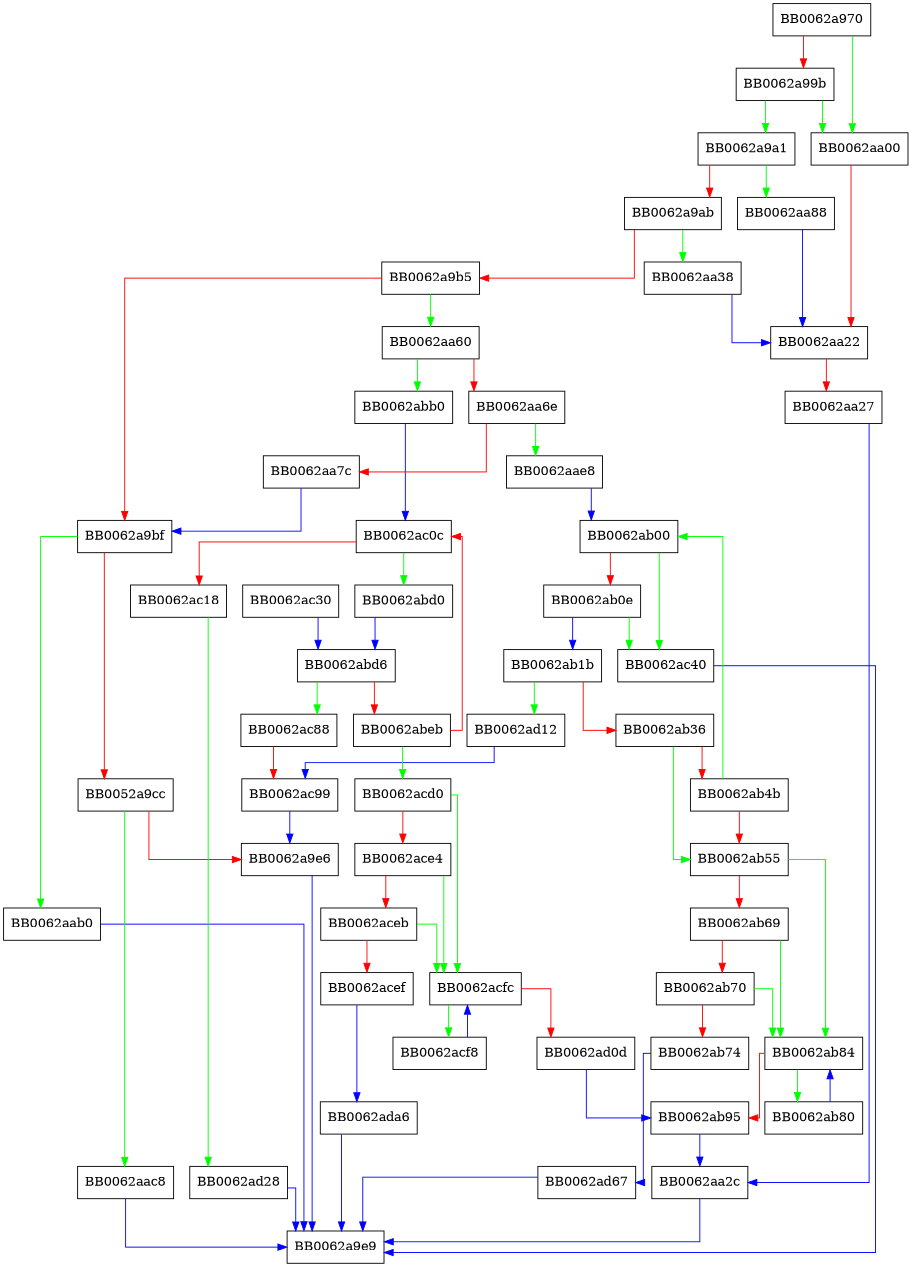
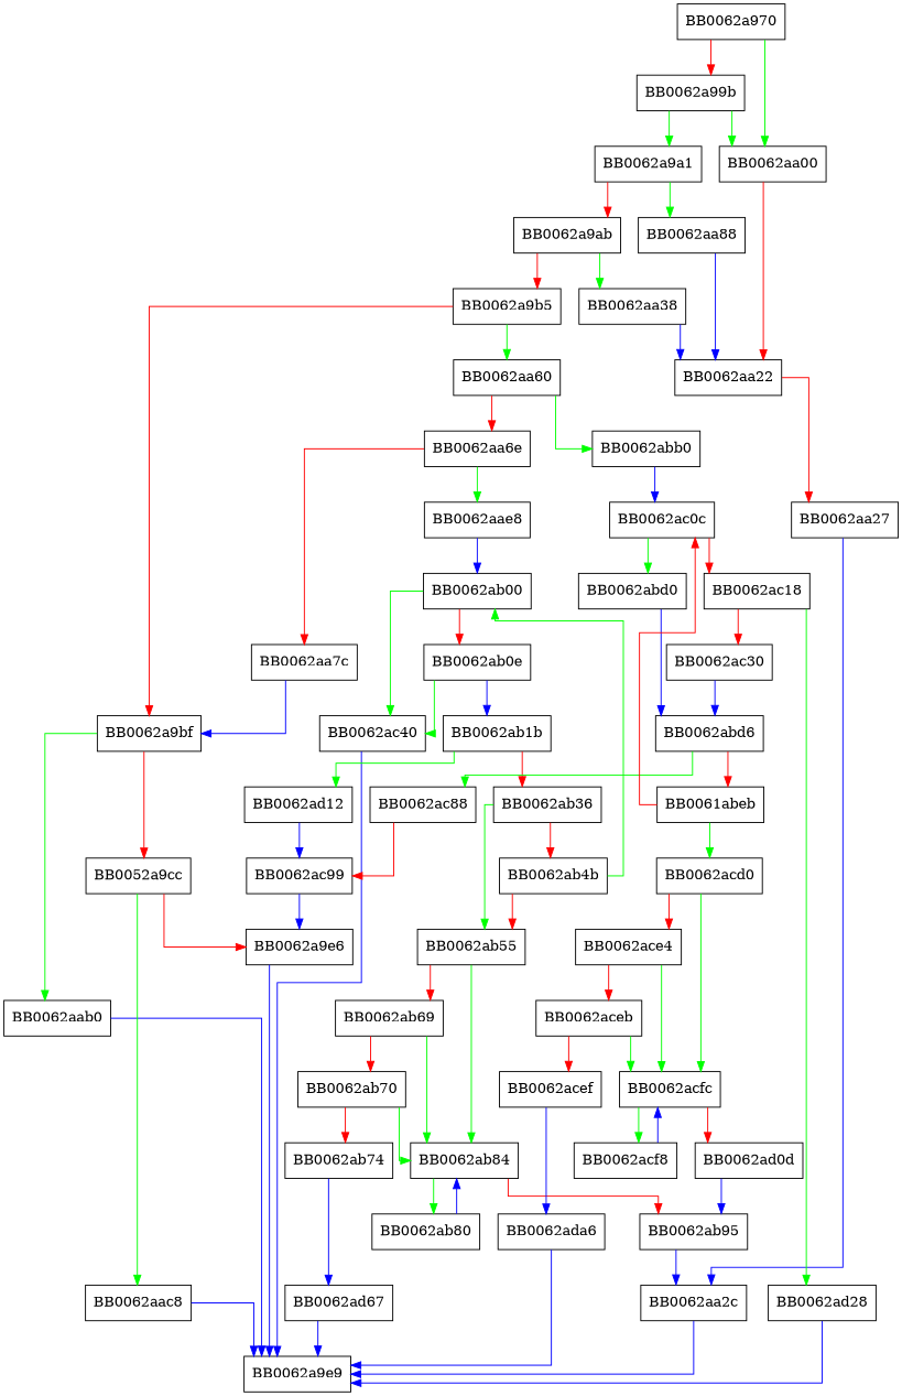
  digraph {
    splines=ortho
    node [shape=box]
    edge [color=green]
    BB0062a970
    BB0062aa00
    BB0062a99b
    BB0062aa22
    BB0062a9a1
    BB0062aa27
    BB0062aa88
    BB0062a9ab
    BB0062aa38
    BB0062a9b5
    BB0062aa60
    BB0062a9bf
    BB0062abb0
    BB0062aa6e
    BB0062aab0
    n16 [label=BB0052a9cc]
    BB0062ac0c
    BB0062aae8
    BB0062aa7c
    BB0062a9e9
    BB0062aac8
    BB0062a9e6
    BB0062aa2c
    BB0062abd0
    BB0062ac18
    BB0062ab00
    BB0062ac40
    BB0062ab0e
    BB0062ab1b
    BB0062ad12
    BB0062ab36
    BB0062ac99
    BB0062ab55
    BB0062ab4b
    BB0062ab84
    BB0062ab69
    BB0062ab80
    BB0062ab95
    BB0062ab70
    BB0062ab74
    BB0062ad67
    BB0062abd6
    BB0062ad28
    BB0062ac30
    BB0062ac88
-   BB0062abeb
+   BB0062abeb [label=BB0061abeb]
    BB0062acd0
    BB0062acfc
    BB0062ace4
    BB0062acf8
    BB0062ad0d
    BB0062aceb
    BB0062acef
    BB0062ada6
    BB0062a970 -> BB0062aa00
    BB0062a970 -> BB0062a99b [color=red]
    BB0062aa00 -> BB0062aa22 [color=red]
    BB0062a99b -> BB0062aa00
    BB0062a99b -> BB0062a9a1
    BB0062aa22 -> BB0062aa27 [color=red]
    BB0062a9a1 -> BB0062aa88
    BB0062a9a1 -> BB0062a9ab [color=red]
    BB0062aa27 -> BB0062aa2c [color=blue]
    BB0062aa88 -> BB0062aa22 [color=blue]
    BB0062a9ab -> BB0062aa38
    BB0062a9ab -> BB0062a9b5 [color=red]
    BB0062aa38 -> BB0062aa22 [color=blue]
    BB0062a9b5 -> BB0062aa60
    BB0062a9b5 -> BB0062a9bf [color=red]
    BB0062aa60 -> BB0062abb0
    BB0062aa60 -> BB0062aa6e [color=red]
    BB0062a9bf -> BB0062aab0
    BB0062a9bf -> n16 [color=red]
    BB0062abb0 -> BB0062ac0c [color=blue]
    BB0062aa6e -> BB0062aae8
    BB0062aa6e -> BB0062aa7c [color=red]
    BB0062aab0 -> BB0062a9e9 [color=blue]
    n16 -> BB0062aac8
    n16 -> BB0062a9e6 [color=red]
    BB0062ac0c -> BB0062abd0
    BB0062ac0c -> BB0062ac18 [color=red]
    BB0062aae8 -> BB0062ab00 [color=blue]
    BB0062aa7c -> BB0062a9bf [color=blue]
    BB0062aac8 -> BB0062a9e9 [color=blue]
    BB0062a9e6 -> BB0062a9e9 [color=blue]
    BB0062aa2c -> BB0062a9e9 [color=blue]
    BB0062abd0 -> BB0062abd6 [color=blue]
    BB0062ac18 -> BB0062ad28
+   BB0062ac18 -> BB0062ac30 [color=red]
    BB0062ab00 -> BB0062ac40
    BB0062ab00 -> BB0062ab0e [color=red]
    BB0062ac40 -> BB0062a9e9 [color=blue]
    BB0062ab0e -> BB0062ac40
    BB0062ab0e -> BB0062ab1b [color=blue]
    BB0062ab1b -> BB0062ad12
    BB0062ab1b -> BB0062ab36 [color=red]
    BB0062ad12 -> BB0062ac99 [color=blue]
    BB0062ab36 -> BB0062ab55
    BB0062ab36 -> BB0062ab4b [color=red]
    BB0062ac99 -> BB0062a9e6 [color=blue]
    BB0062ab55 -> BB0062ab84
    BB0062ab55 -> BB0062ab69 [color=red]
    BB0062ab4b -> BB0062ab00
    BB0062ab4b -> BB0062ab55 [color=red]
    BB0062ab84 -> BB0062ab80
    BB0062ab84 -> BB0062ab95 [color=red]
    BB0062ab69 -> BB0062ab84
    BB0062ab69 -> BB0062ab70 [color=red]
    BB0062ab80 -> BB0062ab84 [color=blue]
    BB0062ab95 -> BB0062aa2c [color=blue]
    BB0062ab70 -> BB0062ab84
    BB0062ab70 -> BB0062ab74 [color=red]
    BB0062ab74 -> BB0062ad67 [color=blue]
    BB0062ad67 -> BB0062a9e9 [color=blue]
    BB0062abd6 -> BB0062ac88
    BB0062abd6 -> BB0062abeb [color=red]
    BB0062ad28 -> BB0062a9e9 [color=blue]
    BB0062ac30 -> BB0062abd6 [color=blue]
    BB0062ac88 -> BB0062ac99 [color=red]
    BB0062abeb -> BB0062ac0c [color=red]
    BB0062abeb -> BB0062acd0
    BB0062acd0 -> BB0062acfc
    BB0062acd0 -> BB0062ace4 [color=red]
    BB0062acfc -> BB0062acf8
    BB0062acfc -> BB0062ad0d [color=red]
    BB0062ace4 -> BB0062acfc
    BB0062ace4 -> BB0062aceb [color=red]
    BB0062acf8 -> BB0062acfc [color=blue]
    BB0062ad0d -> BB0062ab95 [color=blue]
    BB0062aceb -> BB0062acfc
    BB0062aceb -> BB0062acef [color=red]
    BB0062acef -> BB0062ada6 [color=blue]
    BB0062ada6 -> BB0062a9e9 [color=blue]
  }
